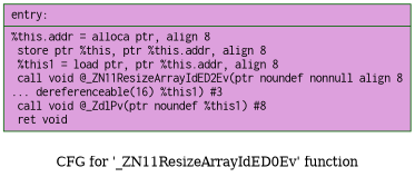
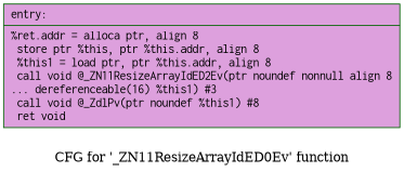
  digraph {
    label="CFG for '_ZN11ResizeArrayIdED0Ev' function"
-   n1 [color=darkgreen fillcolor=plum fontname=Courier label="{entry:\l|  %this.addr = alloca ptr, align 8\l  store ptr %this, ptr %this.addr, align 8\l  %this1 = load ptr, ptr %this.addr, align 8\l  call void @_ZN11ResizeArrayIdED2Ev(ptr noundef nonnull align 8\l... dereferenceable(16) %this1) #3\l  call void @_ZdlPv(ptr noundef %this1) #8\l  ret void\l}" shape=record style=filled]
+   n1 [color=darkgreen fillcolor=plum fontname=Courier label="{entry:\l|  %ret.addr = alloca ptr, align 8\l  store ptr %this, ptr %this.addr, align 8\l  %this1 = load ptr, ptr %this.addr, align 8\l  call void @_ZN11ResizeArrayIdED2Ev(ptr noundef nonnull align 8\l... dereferenceable(16) %this1) #3\l  call void @_ZdlPv(ptr noundef %this1) #8\l  ret void\l}" shape=record style=filled]
  }
